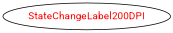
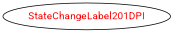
  digraph {
    concentrate=true
    rankdir=TB
    ranksep=2.0
    splines=ortho
    fontname=Roboto
-   StateChangeLabel200DPI [fontcolor=red fontname=Roboto]
+   StateChangeLabel200DPI [fontcolor=red fontname=Roboto label=StateChangeLabel201DPI]
  }
